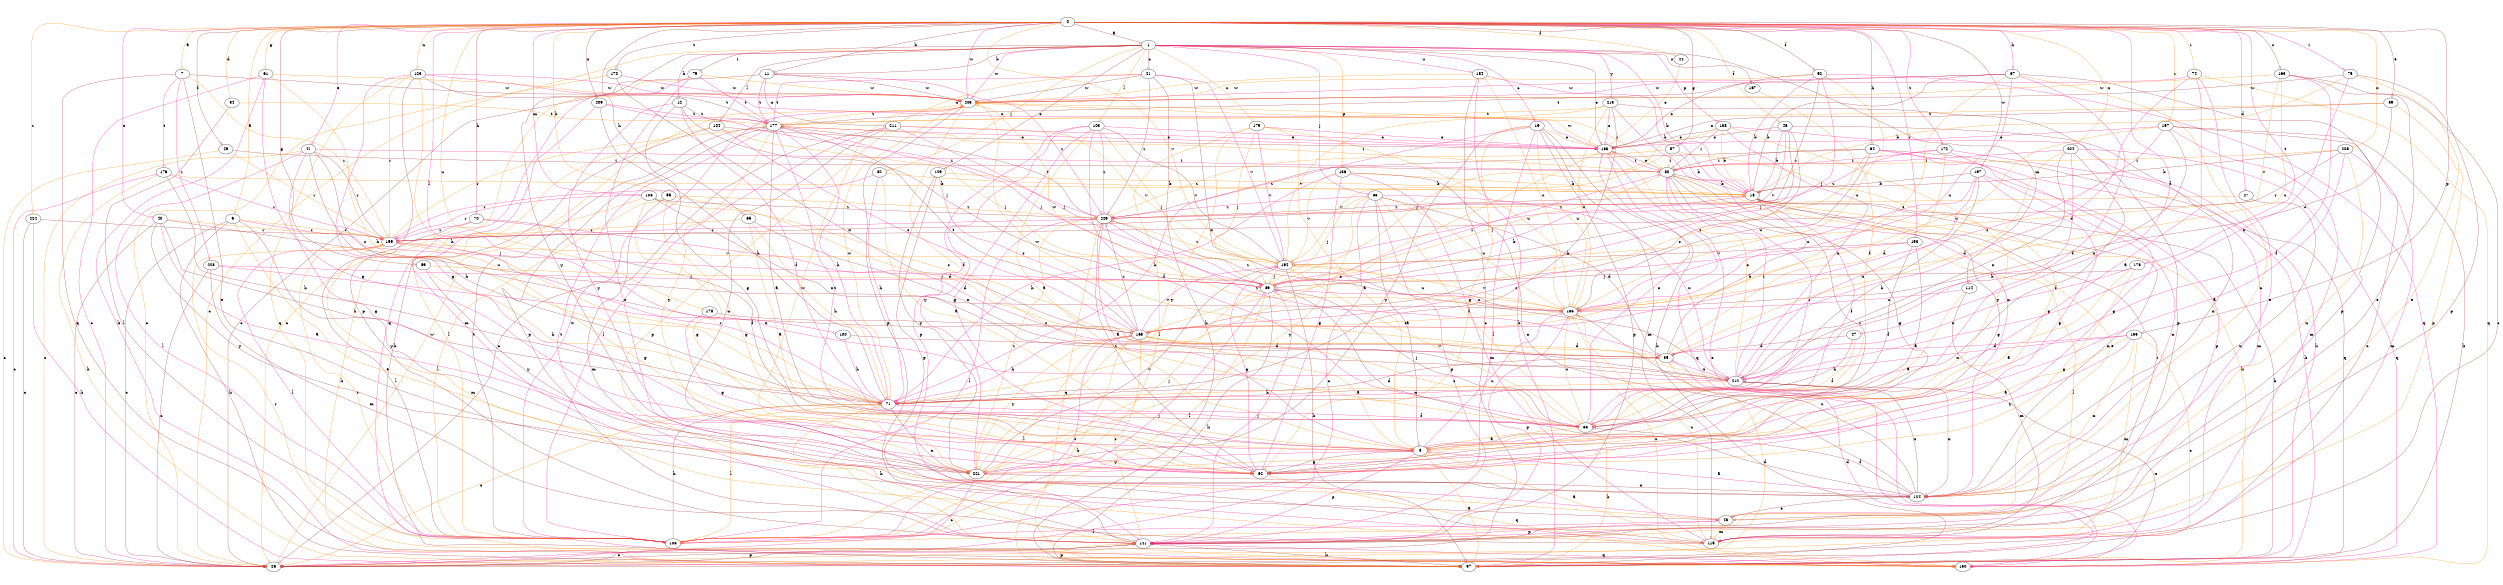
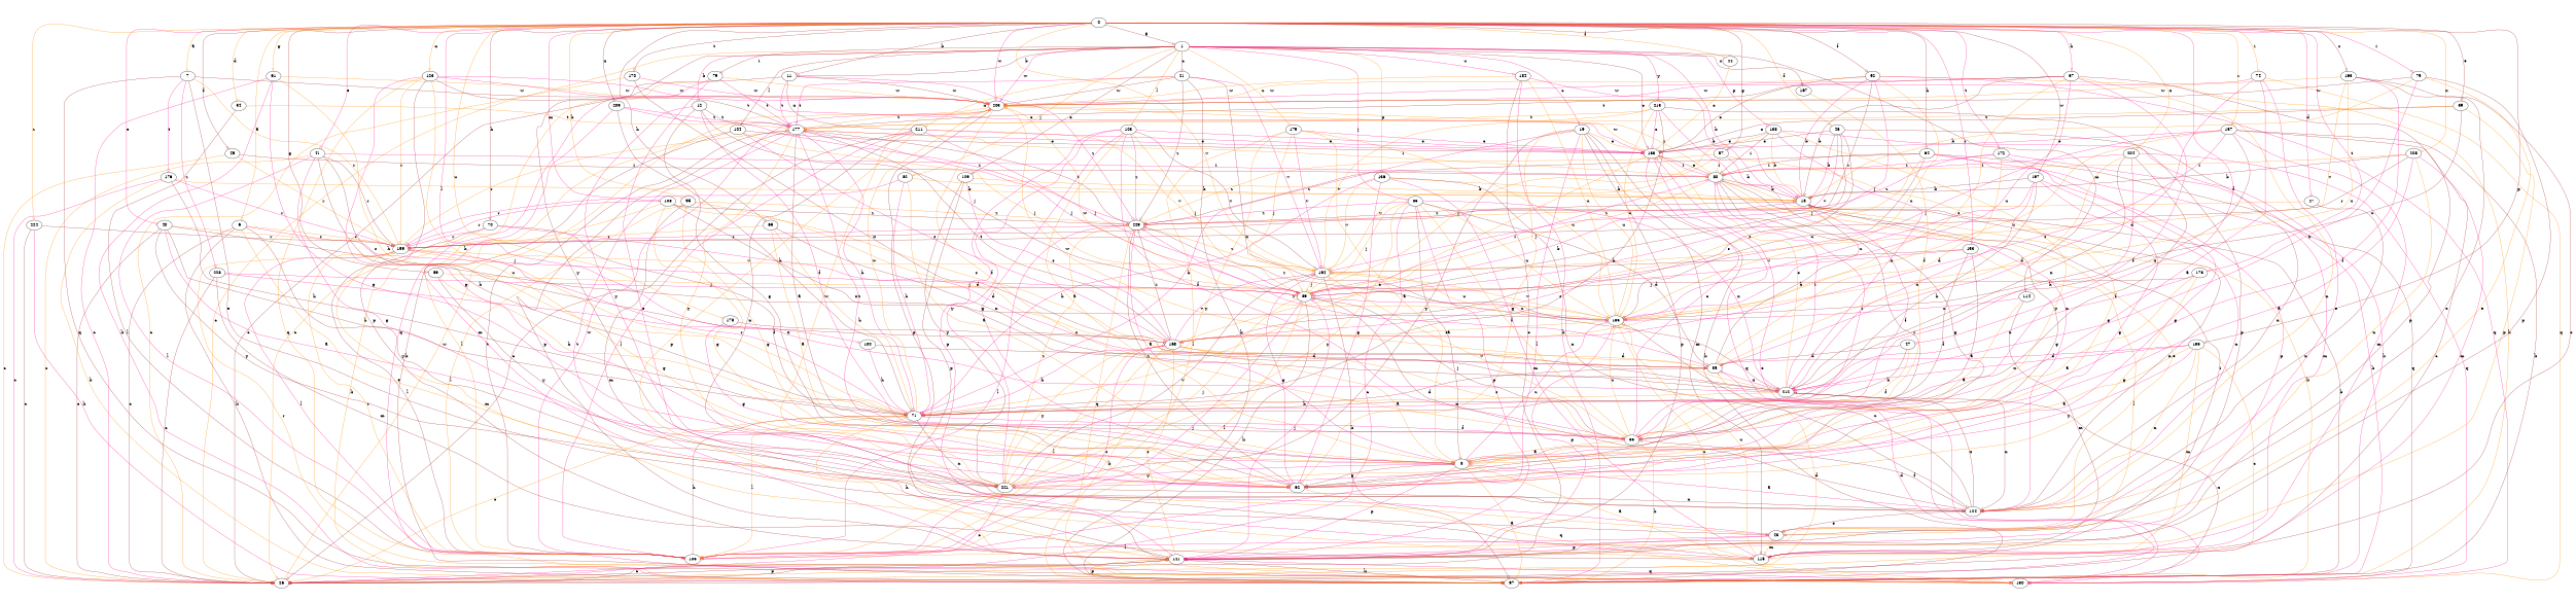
  strict digraph {
    edge [arrowhead=onormal color=darkorange]
    0
    1
    6
    7
    11
    27
    34
    39
    40
    41
    44
    46
    47
    49
    52
    57
    59
    61
    64
    65
    67
    70
    74
    75
    95
    100
    108
    123
    135
    153
    157
    163
    170
    172
    173
    178
    194
    197
    203
    204
    208
    209
    224
    12
    18
    19
    21
    26
    79
    82
    85
    103
    104
    114
    129
    133
    136
    138
    167
    179
    184
    213
    221
    43
    89
    97
    159
    150
    176
    228
    177
    211
    229
    124
    n75 [label=105]
    141
    185
    8
    71
    62
    80
    168
    53
    35
    115
    212
    0 -> 1 [color=brown label=a]
    0 -> 6 [label=a]
    0 -> 7 [arrowhead=odot label=a]
    0 -> 11 [arrowhead=odot color=brown label=b]
    0 -> 27 [arrowhead=odot color=deeppink label=d]
    0 -> 34 [arrowhead=odot label=d]
    0 -> 39 [color=brown label=e]
    0 -> 40 [arrowhead=odot color=deeppink label=e]
    0 -> 41 [arrowhead=odot color=deeppink label=e]
    0 -> 44 [label=f]
    0 -> 46 [label=f]
    0 -> 47 [arrowhead=odot color=deeppink label=f]
    0 -> 49 [color=brown label=f]
    0 -> 52 [color=brown label=f]
    0 -> 57 [color=brown label=g]
    0 -> 59 [color=brown label=g]
    0 -> 61 [label=g]
    0 -> 64 [arrowhead=odot color=brown label=h]
    0 -> 65 [arrowhead=odot color=brown label=h]
    0 -> 67 [color=deeppink label=h]
    0 -> 70 [color=brown label=h]
    0 -> 74 [arrowhead=odot label=i]
    0 -> 75 [color=deeppink label=i]
    0 -> 95 [arrowhead=odot label=k]
    0 -> 100 [color=deeppink label=l]
    0 -> 108 [arrowhead=odot color=deeppink label=m]
    0 -> 123 [label=n]
    0 -> 135 [color=brown label=p]
    0 -> 153 [color=deeppink label=r]
    0 -> 157 [label=r]
    0 -> 163 [color=brown label=s]
    0 -> 170 [color=brown label=t]
    0 -> 172 [color=deeppink label=t]
    0 -> 173 [color=deeppink label=t]
    0 -> 178 [arrowhead=odot label=u]
    0 -> 194 [arrowhead=odot label=v]
    0 -> 197 [color=brown label=w]
    0 -> 203 [color=deeppink label=w]
    0 -> 204 [arrowhead=odot label=x]
    0 -> 208 [arrowhead=odot label=x]
    0 -> 209 [color=brown label=x]
    0 -> 224 [label=z]
    1 -> 11 [color=brown label=b]
    1 -> 203 [color=deeppink label=w]
    1 -> 12 [arrowhead=odot color=deeppink label=b]
    1 -> 18 [color=deeppink label=b]
    1 -> 19 [color=deeppink label=c]
    1 -> 21 [arrowhead=odot color=brown label=c]
    1 -> 26 [arrowhead=odot label=c]
    1 -> 79 [arrowhead=odot color=brown label=i]
    1 -> 82 [label=j]
    1 -> 85 [arrowhead=odot color=deeppink label=j]
    1 -> 103 [label=l]
    1 -> 104 [color=brown label=l]
    1 -> 114 [color=brown label=m]
    1 -> 129 [color=brown label=o]
    1 -> 133 [color=brown label=o]
    1 -> 136 [arrowhead=odot label=p]
    1 -> 138 [arrowhead=odot color=deeppink label=p]
    1 -> 167 [color=brown label=s]
    1 -> 179 [arrowhead=odot label=u]
    1 -> 184 [color=deeppink label=u]
    1 -> 213 [arrowhead=odot color=deeppink label=y]
    1 -> 221 [arrowhead=odot color=brown label=y]
    6 -> 26 [color=brown label=c]
    6 -> 221 [color=brown label=y]
    6 -> 43 [label=e]
    6 -> 89 [arrowhead=odot color=deeppink label=j]
    6 -> 97 [arrowhead=odot color=brown label=k]
    6 -> 159 [label=r]
    7 -> 203 [color=brown label=w]
    7 -> 43 [color=brown label=e]
    7 -> 159 [arrowhead=odot label=r]
    7 -> 150 [arrowhead=odot color=brown label=q]
    7 -> 176 [color=deeppink label=t]
    7 -> 228 [color=deeppink label=z]
    11 -> 203 [arrowhead=odot color=brown label=w]
    11 -> 26 [arrowhead=odot color=brown label=c]
    11 -> 177 [arrowhead=odot color=deeppink label=t]
    11 -> 211 [arrowhead=odot color=brown label=x]
    11 -> 229 [color=deeppink label=z]
    27 -> 229 [arrowhead=odot label=z]
    27 -> 124 [arrowhead=odot color=brown label=n]
    34 -> 177 [arrowhead=odot label=t]
    34 -> n75 [arrowhead=odot color=brown label=l]
    39 -> 133 [arrowhead=odot color=brown label=o]
    39 -> 177 [arrowhead=odot label=t]
    39 -> 141 [label=p]
    39 -> 185 [color=brown label=u]
    40 -> 26 [color=brown label=c]
    40 -> 221 [arrowhead=odot color=brown label=y]
    40 -> 159 [arrowhead=odot label=r]
    40 -> 185 [color=brown label=u]
    40 -> 8 [arrowhead=odot color=deeppink label=a]
    40 -> 71 [arrowhead=odot color=brown label=h]
    41 -> 26 [arrowhead=odot label=c]
    41 -> 159 [arrowhead=odot color=brown label=r]
    41 -> n75 [color=deeppink label=l]
    41 -> 71 [color=brown label=h]
    41 -> 62 [arrowhead=odot color=deeppink label=g]
    41 -> 80 [arrowhead=odot color=deeppink label=i]
    41 -> 168 [arrowhead=odot color=brown label=s]
    44 -> 133 [arrowhead=odot label=o]
    46 -> 194 [arrowhead=odot color=deeppink label=v]
    46 -> 18 [arrowhead=odot color=deeppink label=b]
    46 -> 133 [arrowhead=odot color=brown label=o]
    46 -> 89 [color=brown label=j]
    46 -> 124 [arrowhead=odot color=brown label=n]
    46 -> 168 [color=brown label=s]
    47 -> 71 [color=brown label=h]
    47 -> 53 [arrowhead=odot label=f]
    47 -> 35 [color=brown label=d]
    49 -> 26 [label=c]
    49 -> 159 [label=r]
    49 -> 80 [arrowhead=odot color=brown label=i]
    52 -> 203 [label=w]
    52 -> 18 [arrowhead=odot color=deeppink label=b]
    52 -> 133 [arrowhead=odot color=brown label=o]
    52 -> 89 [arrowhead=odot color=deeppink label=j]
+   52 -> 97 [arrowhead=odot label=k]
    52 -> 159 [arrowhead=odot color=brown label=r]
    52 -> 150 [arrowhead=odot color=deeppink label=q]
    52 -> 185 [label=u]
    57 -> 194 [arrowhead=odot label=v]
    57 -> 18 [arrowhead=odot color=deeppink label=b]
    57 -> 229 [arrowhead=odot label=z]
    57 -> 62 [label=g]
    57 -> 80 [arrowhead=odot label=i]
    59 -> 221 [arrowhead=odot color=brown label=y]
    59 -> 89 [arrowhead=odot label=j]
    59 -> 71 [arrowhead=odot label=h]
    61 -> 203 [label=w]
    61 -> 26 [color=deeppink label=c]
    61 -> 97 [arrowhead=odot color=deeppink label=k]
    61 -> 71 [arrowhead=odot label=h]
    61 -> 62 [color=deeppink label=g]
    64 -> 150 [arrowhead=odot color=brown label=q]
    64 -> 229 [color=brown label=z]
    64 -> 141 [arrowhead=odot color=deeppink label=p]
    64 -> 185 [arrowhead=odot color=brown label=u]
    64 -> 80 [arrowhead=odot color=brown label=i]
    64 -> 168 [arrowhead=odot label=s]
    64 -> 115 [arrowhead=odot color=deeppink label=m]
    65 -> 159 [label=r]
    65 -> 8 [arrowhead=odot label=a]
    65 -> 71 [arrowhead=odot label=h]
    65 -> 212 [arrowhead=odot color=brown label=x]
    67 -> 203 [arrowhead=odot color=deeppink label=w]
    67 -> 18 [color=brown label=b]
    67 -> 177 [arrowhead=odot color=brown label=t]
    67 -> 124 [label=n]
    67 -> 141 [color=brown label=p]
    67 -> 185 [arrowhead=odot color=deeppink label=u]
    67 -> 168 [label=s]
    67 -> 53 [arrowhead=odot color=deeppink label=f]
    70 -> 159 [arrowhead=odot color=deeppink label=r]
    70 -> n75 [arrowhead=odot color=brown label=l]
    70 -> 53 [arrowhead=odot color=brown label=f]
    70 -> 35 [arrowhead=odot color=deeppink label=d]
    74 -> 203 [arrowhead=odot color=deeppink label=w]
    74 -> 43 [color=deeppink label=e]
    74 -> 150 [label=q]
    74 -> 8 [arrowhead=odot color=deeppink label=a]
    74 -> 35 [arrowhead=odot color=deeppink label=d]
    75 -> 203 [arrowhead=odot color=brown label=w]
    75 -> 18 [arrowhead=odot label=b]
    75 -> 43 [arrowhead=odot label=e]
    75 -> 141 [arrowhead=odot color=brown label=p]
    75 -> 212 [color=deeppink label=x]
    95 -> 229 [label=z]
    95 -> n75 [label=l]
    95 -> 62 [arrowhead=odot label=g]
    95 -> 35 [label=d]
    95 -> 115 [color=brown label=m]
    100 -> 71 [arrowhead=odot color=deeppink label=h]
    100 -> 35 [color=brown label=d]
    108 -> 97 [label=k]
    108 -> 159 [color=deeppink label=r]
    108 -> 229 [arrowhead=odot color=brown label=z]
    108 -> 62 [label=g]
    108 -> 168 [label=s]
    108 -> 212 [arrowhead=odot color=brown label=x]
    123 -> 203 [arrowhead=odot color=deeppink label=w]
    123 -> 133 [arrowhead=odot color=deeppink label=o]
    123 -> 159 [label=r]
    123 -> 150 [label=q]
    123 -> 177 [color=brown label=t]
    123 -> 141 [color=brown label=p]
    123 -> 71 [arrowhead=odot label=h]
    123 -> 62 [color=deeppink label=g]
    135 -> 26 [label=c]
    135 -> 221 [color=deeppink label=y]
    135 -> 124 [label=n]
    135 -> 8 [label=a]
    135 -> 35 [arrowhead=odot color=deeppink label=d]
    135 -> 115 [label=m]
    135 -> 212 [color=deeppink label=x]
    153 -> 194 [arrowhead=odot color=brown label=v]
    153 -> n75 [label=l]
    153 -> 8 [arrowhead=odot color=brown label=a]
    153 -> 168 [color=deeppink label=s]
    153 -> 53 [arrowhead=odot color=brown label=f]
    157 -> 26 [arrowhead=odot color=brown label=c]
    157 -> 133 [arrowhead=odot color=deeppink label=o]
+   157 -> 89 [color=deeppink label=j]
    157 -> 97 [color=brown label=k]
    157 -> 185 [arrowhead=odot label=u]
    157 -> 168 [color=deeppink label=s]
    157 -> 115 [color=deeppink label=m]
    157 -> 212 [color=brown label=x]
    163 -> 194 [label=v]
    163 -> 203 [label=w]
    163 -> 26 [arrowhead=odot color=brown label=c]
    163 -> 43 [color=brown label=e]
    163 -> 185 [label=u]
    163 -> 53 [color=deeppink label=f]
    170 -> 203 [color=deeppink label=w]
    170 -> 26 [arrowhead=odot label=c]
    170 -> 212 [color=brown label=x]
    172 -> 97 [color=deeppink label=k]
    172 -> 229 [arrowhead=odot color=deeppink label=z]
    172 -> 62 [color=deeppink label=g]
    172 -> 80 [color=deeppink label=i]
    172 -> 35 [label=d]
    173 -> 89 [color=brown label=j]
    173 -> 8 [label=a]
    173 -> 62 [label=g]
    173 -> 212 [arrowhead=odot color=deeppink label=x]
    178 -> 62 [color=deeppink label=g]
    178 -> 168 [arrowhead=odot color=brown label=s]
    194 -> 89 [label=j]
    194 -> 97 [color=brown label=k]
    194 -> 229 [label=z]
    194 -> 185 [arrowhead=odot label=u]
    194 -> 62 [arrowhead=odot color=deeppink label=g]
    197 -> 18 [color=brown label=b]
    197 -> 124 [color=deeppink label=n]
    197 -> 185 [arrowhead=odot color=deeppink label=u]
    197 -> 71 [color=brown label=h]
    197 -> 62 [color=deeppink label=g]
    197 -> 212 [color=deeppink label=x]
    203 -> 177 [arrowhead=odot label=t]
    203 -> 141 [arrowhead=odot color=brown label=p]
    203 -> 80 [arrowhead=odot label=i]
    203 -> 53 [arrowhead=odot label=f]
    204 -> 150 [color=deeppink label=q]
    204 -> 71 [color=deeppink label=h]
    204 -> 80 [color=deeppink label=i]
    204 -> 53 [color=brown label=f]
    204 -> 35 [arrowhead=odot label=d]
    204 -> 212 [arrowhead=odot color=brown label=x]
    208 -> 18 [arrowhead=odot color=brown label=b]
    208 -> 159 [arrowhead=odot color=brown label=r]
    208 -> 124 [label=n]
    208 -> 8 [arrowhead=odot color=deeppink label=a]
    208 -> 80 [arrowhead=odot label=i]
    208 -> 115 [color=deeppink label=m]
    209 -> 177 [color=deeppink label=t]
    209 -> 229 [arrowhead=odot color=deeppink label=z]
    209 -> 71 [arrowhead=odot color=brown label=h]
    209 -> 115 [arrowhead=odot color=deeppink label=m]
    224 -> 26 [color=brown label=c]
    224 -> 97 [arrowhead=odot color=deeppink label=k]
    224 -> 159 [color=brown label=r]
    12 -> 221 [arrowhead=odot color=deeppink label=y]
    12 -> 89 [arrowhead=odot color=brown label=j]
    12 -> 177 [arrowhead=odot color=brown label=t]
    12 -> 62 [color=brown label=g]
    12 -> 53 [color=deeppink label=f]
    18 -> 229 [arrowhead=odot color=brown label=z]
    18 -> 124 [color=brown label=n]
    18 -> 62 [arrowhead=odot color=brown label=g]
    18 -> 53 [color=deeppink label=f]
    19 -> 133 [arrowhead=odot label=o]
    19 -> 221 [arrowhead=odot color=brown label=y]
    19 -> 97 [color=brown label=k]
    19 -> n75 [arrowhead=odot color=deeppink label=l]
    19 -> 141 [color=brown label=p]
    19 -> 185 [arrowhead=odot label=u]
    19 -> 71 [arrowhead=odot color=deeppink label=h]
    19 -> 62 [label=g]
    19 -> 115 [color=brown label=m]
    21 -> 194 [arrowhead=odot color=deeppink label=v]
    21 -> 203 [arrowhead=odot color=brown label=w]
    21 -> 97 [arrowhead=odot color=brown label=k]
    21 -> 177 [color=deeppink label=t]
    21 -> 211 [label=x]
    21 -> 229 [color=brown label=z]
    21 -> 212 [arrowhead=odot color=brown label=x]
    26 -> 203 [label=w]
    26 -> 141 [color=brown label=p]
    26 -> 35 [label=d]
    79 -> 203 [label=w]
    79 -> 26 [label=c]
    79 -> 43 [arrowhead=odot color=deeppink label=e]
    79 -> 150 [arrowhead=odot color=deeppink label=q]
    79 -> 177 [color=deeppink label=t]
    82 -> 18 [label=b]
    82 -> 159 [color=deeppink label=r]
    82 -> 8 [arrowhead=odot label=a]
    82 -> 71 [arrowhead=odot color=deeppink label=h]
    85 -> 26 [arrowhead=odot color=deeppink label=c]
    85 -> 221 [label=y]
    85 -> 89 [arrowhead=odot label=j]
    85 -> 229 [arrowhead=odot color=deeppink label=z]
    85 -> 141 [color=deeppink label=p]
    85 -> 185 [label=u]
    85 -> 8 [arrowhead=odot color=brown label=a]
    85 -> 53 [label=f]
    85 -> 35 [arrowhead=odot color=brown label=d]
    85 -> 212 [color=deeppink label=x]
    103 -> 194 [color=brown label=v]
    103 -> 133 [arrowhead=odot color=deeppink label=o]
    103 -> 221 [arrowhead=odot color=deeppink label=y]
    103 -> 89 [label=j]
    103 -> 229 [arrowhead=odot color=deeppink label=z]
    103 -> 141 [arrowhead=odot color=deeppink label=p]
    103 -> 8 [label=a]
    103 -> 62 [color=deeppink label=g]
    103 -> 53 [arrowhead=odot color=deeppink label=f]
    104 -> 133 [color=brown label=o]
    104 -> 89 [label=j]
    104 -> 97 [arrowhead=odot color=brown label=k]
    104 -> n75 [arrowhead=odot label=l]
    104 -> 168 [color=deeppink label=s]
    114 -> 185 [color=deeppink label=u]
    114 -> 8 [arrowhead=odot label=a]
    114 -> 115 [color=brown label=m]
    129 -> 18 [arrowhead=odot label=b]
    129 -> 221 [arrowhead=odot color=brown label=y]
    129 -> 141 [color=brown label=p]
    129 -> 168 [color=deeppink label=s]
    133 -> 203 [label=w]
    133 -> 150 [arrowhead=odot color=deeppink label=q]
    133 -> 80 [arrowhead=odot color=deeppink label=i]
    136 -> 194 [label=v]
    136 -> 18 [label=b]
    136 -> 124 [arrowhead=odot color=brown label=n]
    136 -> 71 [color=deeppink label=h]
    136 -> 62 [arrowhead=odot color=deeppink label=g]
    136 -> 115 [arrowhead=odot color=deeppink label=m]
    138 -> 18 [arrowhead=odot label=b]
    138 -> 133 [color=brown label=o]
    138 -> 221 [arrowhead=odot label=y]
    138 -> 89 [arrowhead=odot label=j]
    138 -> 97 [color=deeppink label=k]
    138 -> 80 [color=brown label=i]
    138 -> 212 [color=deeppink label=x]
    167 -> 53 [label=f]
    179 -> 194 [arrowhead=odot color=deeppink label=v]
    179 -> 133 [arrowhead=odot color=deeppink label=o]
    179 -> 221 [label=y]
    179 -> 89 [label=j]
    179 -> n75 [label=l]
    179 -> 185 [arrowhead=odot label=u]
    179 -> 8 [arrowhead=odot label=a]
    184 -> 203 [arrowhead=odot label=w]
    184 -> 18 [color=deeppink label=b]
    184 -> 26 [arrowhead=odot color=brown label=c]
    184 -> 97 [color=deeppink label=k]
    184 -> 185 [label=u]
    213 -> 194 [arrowhead=odot label=v]
    213 -> 133 [arrowhead=odot color=deeppink label=o]
    213 -> 177 [label=t]
    213 -> 124 [color=deeppink label=n]
    213 -> 141 [arrowhead=odot color=brown label=p]
    213 -> 185 [label=u]
    213 -> 71 [color=brown label=h]
    221 -> 194 [arrowhead=odot color=brown label=v]
    221 -> 203 [arrowhead=odot label=w]
    221 -> 26 [arrowhead=odot color=deeppink label=c]
    221 -> 89 [arrowhead=odot label=j]
    221 -> 229 [arrowhead=odot label=z]
    221 -> 124 [color=brown label=n]
    43 -> n75 [color=deeppink label=l]
    43 -> 141 [arrowhead=odot color=deeppink label=p]
    43 -> 115 [label=m]
    89 -> 18 [color=deeppink label=b]
    89 -> 97 [color=brown label=k]
    89 -> 124 [arrowhead=odot color=brown label=n]
    89 -> n75 [label=l]
    89 -> 185 [arrowhead=odot color=deeppink label=u]
    89 -> 80 [color=deeppink label=i]
    97 -> 18 [color=brown label=b]
    97 -> 141 [label=p]
    97 -> 8 [arrowhead=odot label=a]
    97 -> 35 [arrowhead=odot color=deeppink label=d]
    97 -> 212 [color=brown label=x]
    159 -> 194 [arrowhead=odot label=v]
    159 -> n75 [color=deeppink label=l]
    159 -> 62 [label=g]
    159 -> 115 [label=m]
    150 -> 133 [arrowhead=odot color=deeppink label=o]
    150 -> 159 [arrowhead=odot label=r]
    150 -> 185 [label=u]
    176 -> 18 [label=b]
    176 -> 26 [color=deeppink label=c]
    176 -> 97 [arrowhead=odot label=k]
    176 -> 159 [color=deeppink label=r]
    176 -> 71 [color=brown label=h]
    228 -> 26 [arrowhead=odot color=brown label=c]
    228 -> 89 [arrowhead=odot color=deeppink label=j]
    228 -> 115 [color=brown label=m]
    228 -> 212 [arrowhead=odot color=deeppink label=x]
    177 -> 133 [color=deeppink label=o]
    177 -> 221 [label=y]
    177 -> 89 [color=deeppink label=j]
    177 -> 159 [label=r]
    177 -> 141 [arrowhead=odot color=brown label=p]
    177 -> 8 [arrowhead=odot color=brown label=a]
    177 -> 71 [color=deeppink label=h]
    177 -> 80 [arrowhead=odot label=i]
    211 -> 194 [label=v]
    211 -> 26 [color=brown label=c]
    211 -> 133 [arrowhead=odot color=deeppink label=o]
    211 -> 89 [arrowhead=odot color=deeppink label=j]
    211 -> 124 [arrowhead=odot color=brown label=n]
    211 -> n75 [color=deeppink label=l]
    211 -> 141 [label=p]
    229 -> 159 [arrowhead=odot color=deeppink label=r]
    229 -> 150 [label=q]
    229 -> 177 [arrowhead=odot color=brown label=t]
    229 -> n75 [color=deeppink label=l]
    229 -> 8 [arrowhead=odot color=deeppink label=a]
    124 -> 43 [color=brown label=e]
    124 -> 185 [arrowhead=odot color=brown label=u]
    124 -> 8 [color=deeppink label=a]
    124 -> 53 [color=brown label=f]
    124 -> 212 [color=brown label=x]
    n75 -> 203 [arrowhead=odot color=deeppink label=w]
    n75 -> 89 [arrowhead=odot color=deeppink label=j]
    n75 -> 159 [label=r]
    n75 -> 177 [color=brown label=t]
    n75 -> 71 [arrowhead=odot color=brown label=h]
    n75 -> 168 [color=deeppink label=s]
    141 -> 26 [color=brown label=c]
    141 -> 89 [color=deeppink label=j]
    141 -> 97 [color=brown label=k]
    141 -> 150 [color=deeppink label=q]
    141 -> 177 [arrowhead=odot color=deeppink label=t]
    141 -> 71 [arrowhead=odot label=h]
    141 -> 168 [label=s]
    185 -> 194 [label=v]
    185 -> 203 [arrowhead=odot label=w]
    185 -> 229 [arrowhead=odot color=brown label=z]
    185 -> 141 [color=deeppink label=p]
    185 -> 168 [label=s]
    8 -> 221 [arrowhead=odot color=deeppink label=y]
    8 -> 177 [arrowhead=odot color=deeppink label=t]
    8 -> 141 [arrowhead=odot color=deeppink label=p]
    8 -> 185 [color=deeppink label=u]
    8 -> 62 [color=brown label=g]
    71 -> 203 [label=w]
    71 -> 26 [arrowhead=odot label=c]
    71 -> 133 [arrowhead=odot label=o]
    71 -> 159 [arrowhead=odot color=deeppink label=r]
    71 -> 124 [color=brown label=n]
    71 -> n75 [arrowhead=odot label=l]
    71 -> 53 [color=deeppink label=f]
    71 -> 35 [color=brown label=d]
    62 -> 150 [label=q]
    62 -> 229 [arrowhead=odot color=brown label=z]
    62 -> 80 [arrowhead=odot color=brown label=i]
    80 -> 18 [arrowhead=odot color=brown label=b]
    80 -> 133 [color=brown label=o]
    80 -> 43 [label=e]
    80 -> 89 [arrowhead=odot label=j]
    80 -> 97 [label=k]
    80 -> 62 [color=brown label=g]
    168 -> 194 [color=deeppink label=v]
    168 -> 221 [arrowhead=odot label=y]
    168 -> 97 [arrowhead=odot label=k]
    168 -> 177 [arrowhead=odot color=brown label=t]
    168 -> 229 [color=brown label=z]
    168 -> n75 [arrowhead=odot label=l]
    168 -> 8 [label=a]
    168 -> 71 [color=deeppink label=h]
    168 -> 35 [arrowhead=odot label=d]
    53 -> 194 [label=v]
    53 -> 133 [color=deeppink label=o]
    53 -> 89 [color=brown label=j]
    53 -> 97 [arrowhead=odot label=k]
    53 -> 185 [label=u]
    53 -> 8 [label=a]
    53 -> 80 [arrowhead=odot color=deeppink label=i]
    53 -> 168 [arrowhead=odot label=s]
    35 -> 18 [color=brown label=b]
    35 -> 229 [color=deeppink label=z]
    35 -> 212 [arrowhead=odot color=deeppink label=x]
    115 -> 185 [label=u]
    115 -> 8 [arrowhead=odot label=a]
    115 -> 80 [arrowhead=odot color=brown label=i]
    212 -> 203 [label=w]
    212 -> 133 [arrowhead=odot label=o]
    212 -> 124 [color=brown label=n]
    212 -> 71 [arrowhead=odot label=h]
    212 -> 80 [arrowhead=odot color=deeppink label=i]
  }
